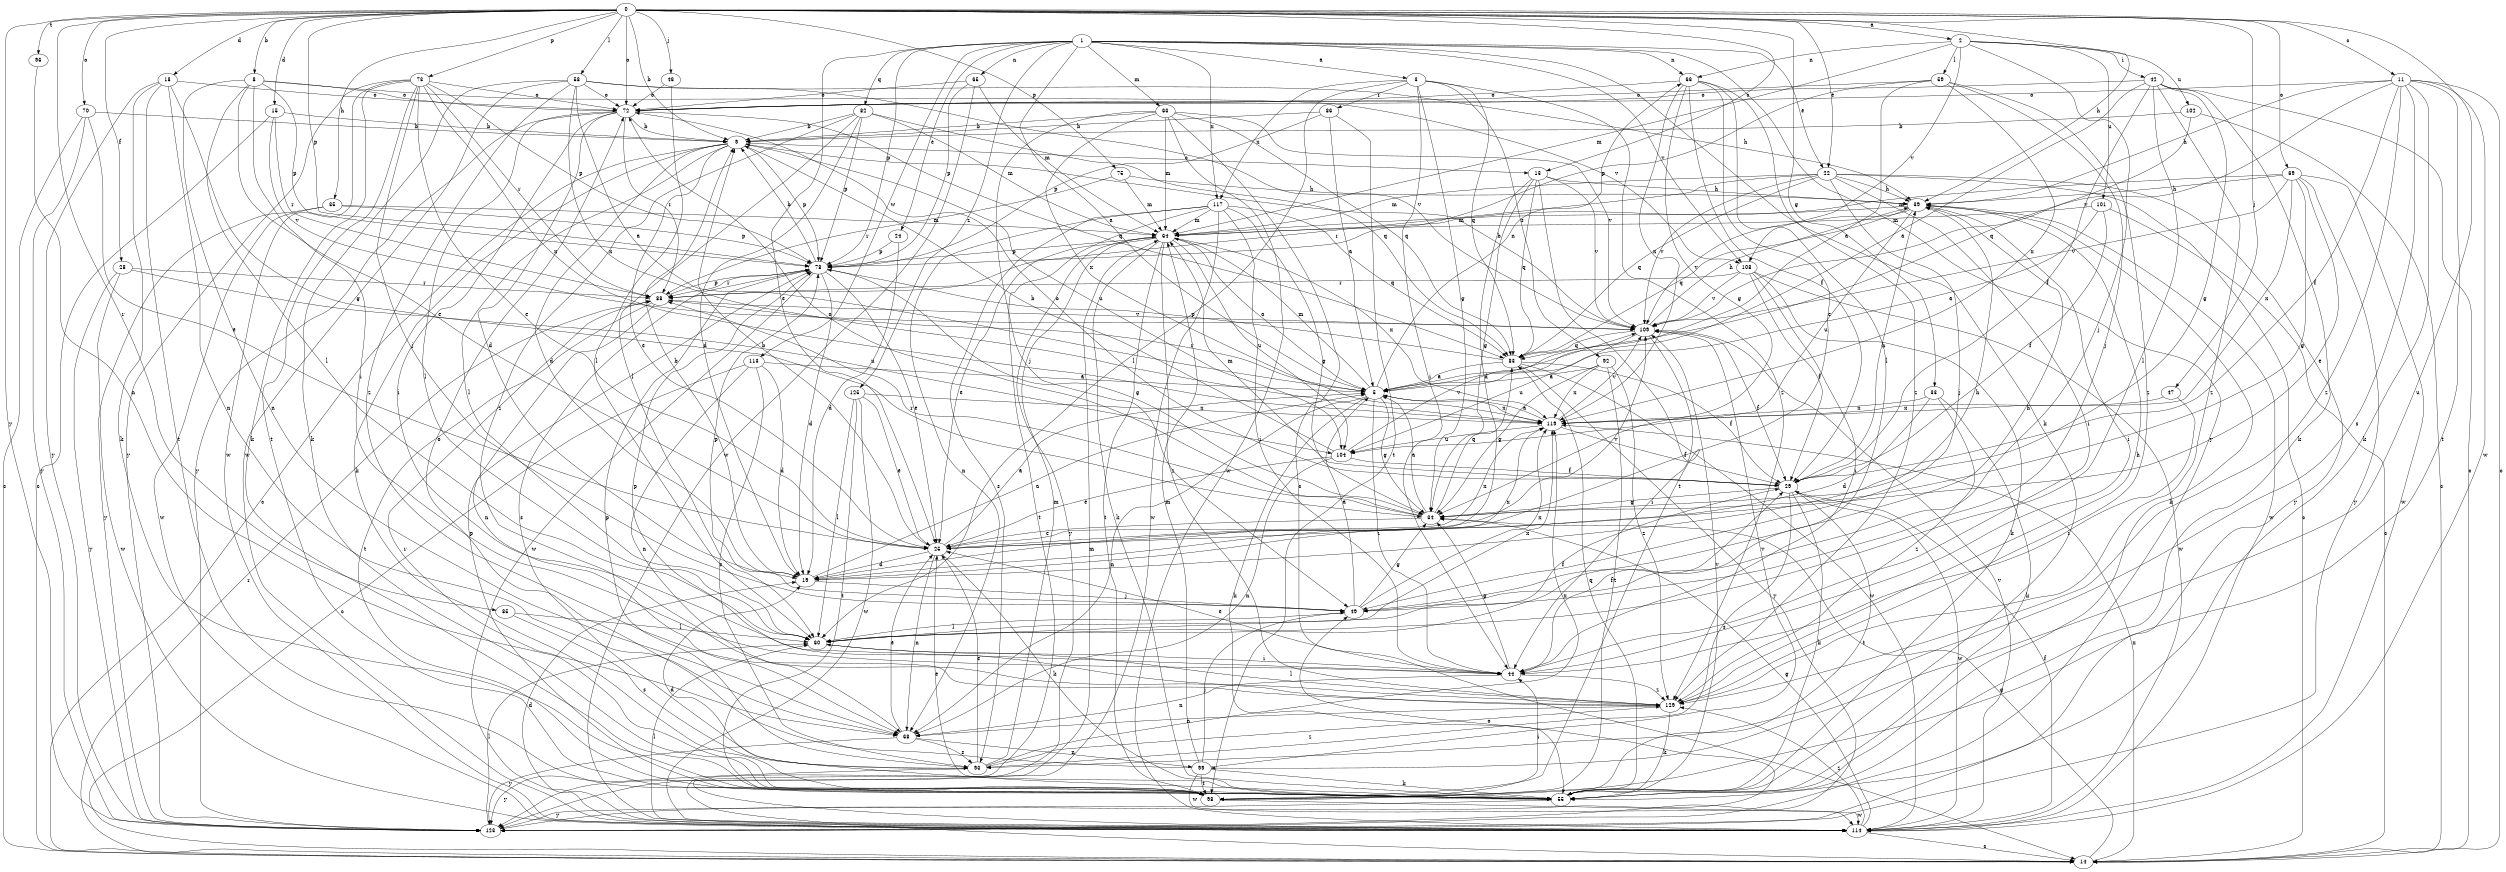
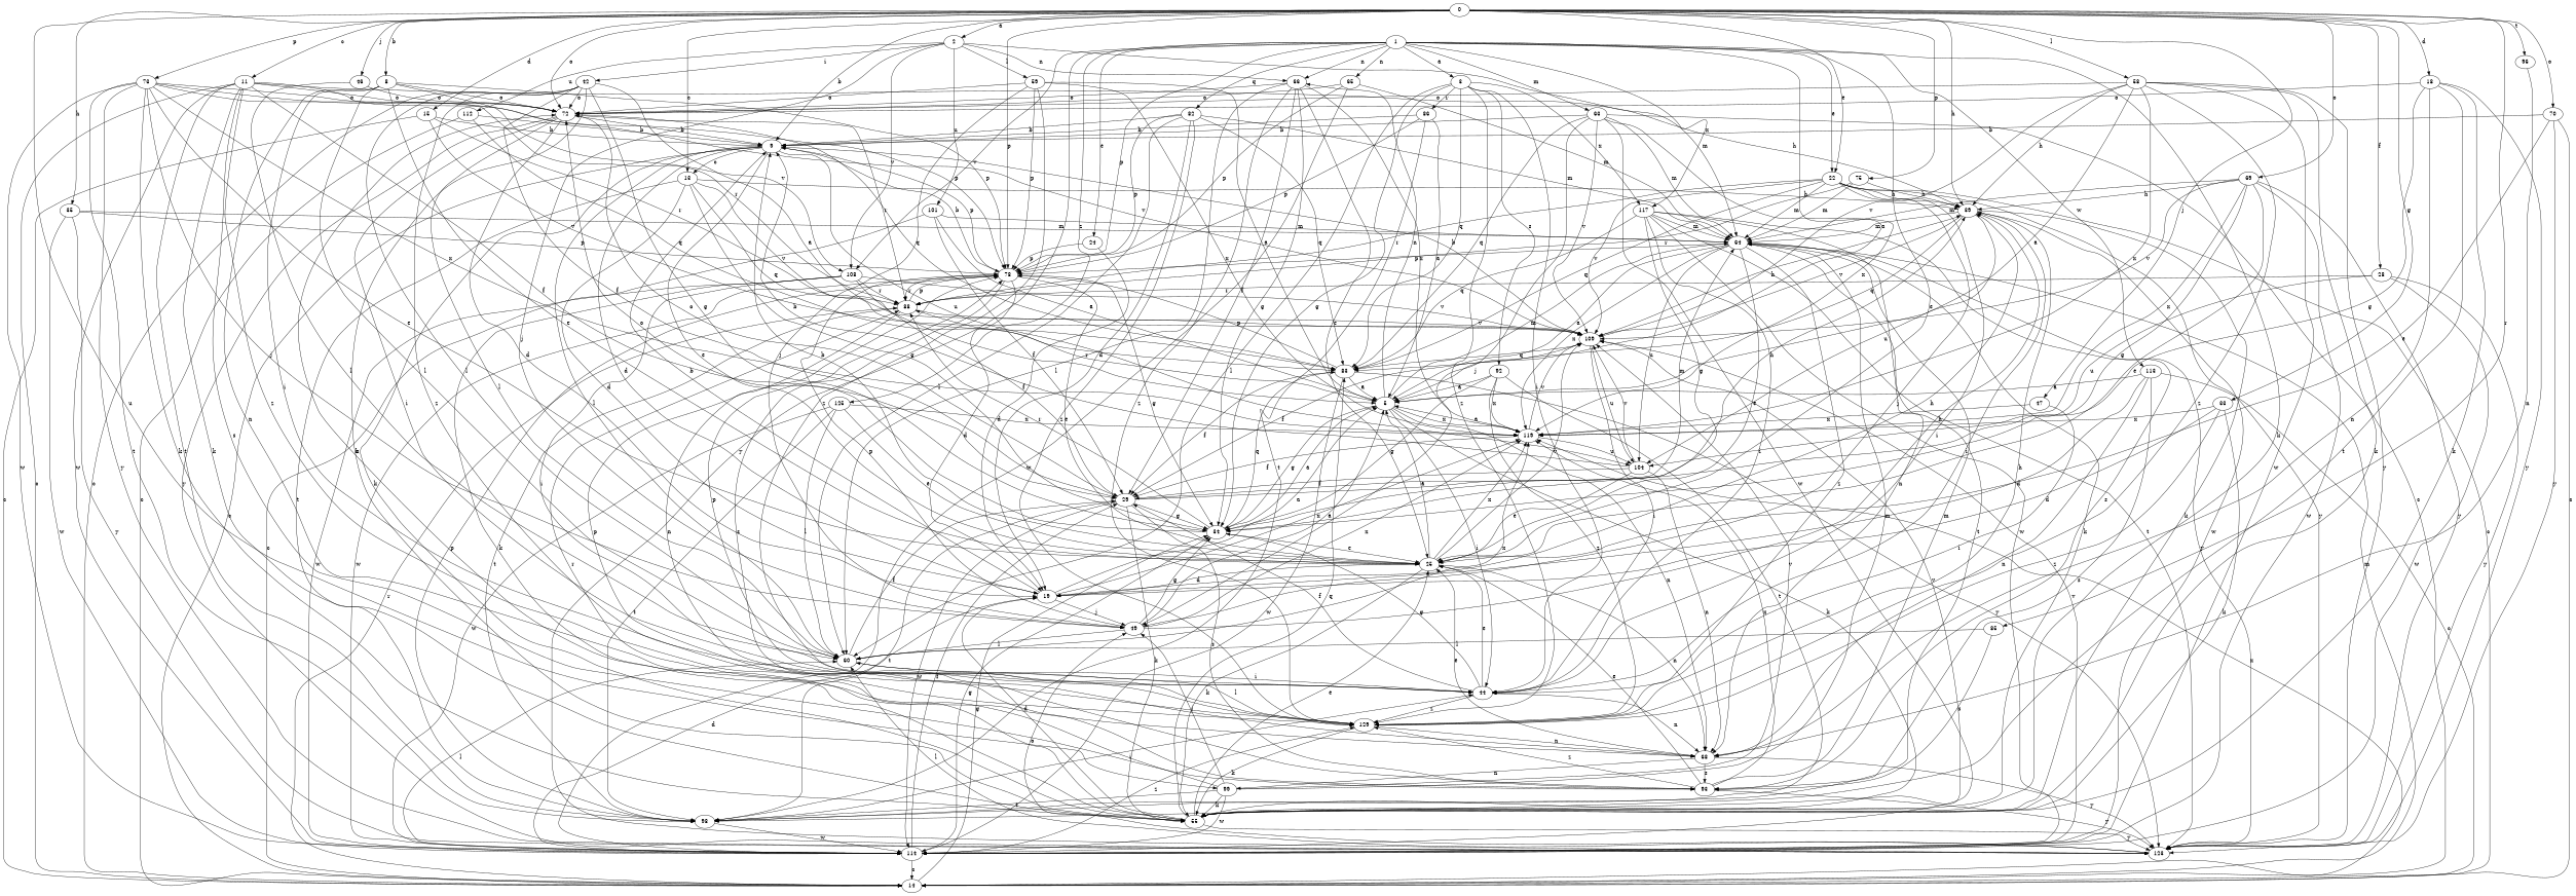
  strict digraph {
    0
    2
    8
    9
    11
    13
    15
    18
    22
    28
    33
    35
    39
    46
    47
    58
    69
    70
    72
    73
    75
    78
    85
    96
    99
    123
    66
    108
    42
    49
    59
    64
    101
-   102
+   102 [label=112]
    25
    44
    60
    68
    55
    14
    19
    104
    129
    29
    93
    98
    109
    114
    34
    83
    88
    119
    5
    1
    3
    24
    63
    65
    82
    113
    117
    125
    86
    92
    0 -> 2 [label=a]
    0 -> 8 [label=b]
    0 -> 9 [label=b]
    0 -> 11 [label=c]
    0 -> 13 [label=c]
    0 -> 15 [label=d]
    0 -> 18 [label=d]
    0 -> 22 [label=e]
    0 -> 28 [label=f]
    0 -> 33 [label=g]
    0 -> 35 [label=h]
    0 -> 39 [label=h]
    0 -> 46 [label=j]
    0 -> 47 [label=j]
    0 -> 58 [label=l]
    0 -> 69 [label=o]
    0 -> 70 [label=o]
    0 -> 72 [label=o]
    0 -> 73 [label=p]
    0 -> 75 [label=p]
    0 -> 78 [label=p]
    0 -> 85 [label=r]
    0 -> 96 [label=t]
    0 -> 99 [label=u]
-   0 -> 123 [label=y]
+   58 -> 123 [label=y]
    2 -> 66 [label=n]
    2 -> 108 [label=v]
    2 -> 42 [label=i]
    2 -> 49 [label=j]
    2 -> 59 [label=l]
    2 -> 64 [label=m]
    2 -> 101 [label=u]
    2 -> 102 [label=u]
    8 -> 72 [label=o]
    8 -> 78 [label=p]
    8 -> 108 [label=v]
    8 -> 25 [label=e]
    8 -> 44 [label=i]
    8 -> 60 [label=l]
    8 -> 68 [label=n]
    9 -> 13 [label=c]
    9 -> 78 [label=p]
    9 -> 25 [label=e]
    9 -> 60 [label=l]
    9 -> 55 [label=k]
    9 -> 14 [label=c]
    9 -> 19 [label=d]
    9 -> 104 [label=u]
    11 -> 39 [label=h]
    11 -> 72 [label=o]
    11 -> 55 [label=k]
    11 -> 14 [label=c]
    11 -> 129 [label=z]
    11 -> 29 [label=f]
    11 -> 93 [label=s]
    11 -> 98 [label=t]
    11 -> 109 [label=v]
    11 -> 114 [label=w]
    13 -> 39 [label=h]
    13 -> 19 [label=d]
    13 -> 98 [label=t]
    13 -> 109 [label=v]
    13 -> 34 [label=g]
    13 -> 83 [label=q]
    15 -> 9 [label=b]
    15 -> 14 [label=c]
    15 -> 109 [label=v]
    15 -> 88 [label=r]
    18 -> 72 [label=o]
    18 -> 123 [label=y]
    18 -> 68 [label=n]
    18 -> 55 [label=k]
    18 -> 98 [label=t]
    18 -> 34 [label=g]
    22 -> 39 [label=h]
    22 -> 123 [label=y]
    22 -> 49 [label=j]
    22 -> 64 [label=m]
    22 -> 44 [label=i]
    22 -> 14 [label=c]
    22 -> 109 [label=v]
    22 -> 83 [label=q]
    22 -> 88 [label=r]
    28 -> 123 [label=y]
    28 -> 104 [label=u]
    28 -> 114 [label=w]
    28 -> 88 [label=r]
    33 -> 55 [label=k]
    33 -> 19 [label=d]
    33 -> 129 [label=z]
    33 -> 119 [label=x]
    35 -> 78 [label=p]
    35 -> 123 [label=y]
    35 -> 64 [label=m]
    35 -> 114 [label=w]
    39 -> 64 [label=m]
    39 -> 44 [label=i]
    39 -> 55 [label=k]
    39 -> 104 [label=u]
    39 -> 109 [label=v]
    39 -> 114 [label=w]
    39 -> 83 [label=q]
    46 -> 72 [label=o]
    46 -> 60 [label=l]
    47 -> 44 [label=i]
    47 -> 119 [label=x]
    58 -> 39 [label=h]
    58 -> 72 [label=o]
    58 -> 55 [label=k]
    58 -> 129 [label=z]
    58 -> 109 [label=v]
    58 -> 114 [label=w]
    58 -> 119 [label=x]
    58 -> 5 [label=a]
    69 -> 39 [label=h]
    69 -> 123 [label=y]
    69 -> 64 [label=m]
    69 -> 25 [label=e]
    69 -> 109 [label=v]
    69 -> 114 [label=w]
    69 -> 34 [label=g]
    69 -> 119 [label=x]
    70 -> 9 [label=b]
    70 -> 123 [label=y]
    70 -> 25 [label=e]
    70 -> 14 [label=c]
    72 -> 9 [label=b]
    72 -> 123 [label=y]
    72 -> 44 [label=i]
    72 -> 60 [label=l]
    72 -> 19 [label=d]
    72 -> 83 [label=q]
    72 -> 88 [label=r]
    73 -> 72 [label=o]
    73 -> 78 [label=p]
    73 -> 123 [label=y]
    73 -> 49 [label=j]
    73 -> 25 [label=e]
    73 -> 55 [label=k]
    73 -> 98 [label=t]
    73 -> 114 [label=w]
    73 -> 88 [label=r]
    73 -> 119 [label=x]
    75 -> 39 [label=h]
    75 -> 64 [label=m]
    75 -> 88 [label=r]
    78 -> 9 [label=b]
    78 -> 25 [label=e]
    78 -> 19 [label=d]
    78 -> 93 [label=s]
    78 -> 114 [label=w]
    78 -> 34 [label=g]
    78 -> 88 [label=r]
    85 -> 60 [label=l]
    85 -> 93 [label=s]
    96 -> 68 [label=n]
    99 -> 72 [label=o]
    99 -> 49 [label=j]
    99 -> 64 [label=m]
    99 -> 55 [label=k]
    99 -> 98 [label=t]
    99 -> 109 [label=v]
    99 -> 114 [label=w]
    123 -> 49 [label=o]
    123 -> 60 [label=l]
    66 -> 72 [label=o]
    66 -> 25 [label=e]
    66 -> 60 [label=l]
    66 -> 129 [label=z]
    66 -> 29 [label=f]
    66 -> 34 [label=g]
    66 -> 119 [label=x]
    108 -> 44 [label=i]
    108 -> 55 [label=k]
    108 -> 29 [label=f]
    108 -> 109 [label=v]
    108 -> 114 [label=w]
    108 -> 88 [label=r]
    42 -> 72 [label=o]
    42 -> 60 [label=l]
    42 -> 55 [label=k]
    42 -> 14 [label=c]
    42 -> 129 [label=z]
    42 -> 29 [label=f]
    42 -> 34 [label=g]
    42 -> 5 [label=a]
    49 -> 39 [label=h]
    49 -> 78 [label=p]
    49 -> 60 [label=l]
    49 -> 34 [label=g]
    49 -> 119 [label=x]
    49 -> 5 [label=a]
    59 -> 72 [label=o]
    59 -> 78 [label=p]
    59 -> 49 [label=j]
    59 -> 129 [label=z]
    59 -> 119 [label=x]
    59 -> 5 [label=a]
    64 -> 78 [label=p]
    64 -> 123 [label=y]
    64 -> 25 [label=e]
    64 -> 55 [label=k]
    64 -> 104 [label=u]
    64 -> 129 [label=z]
    64 -> 98 [label=t]
    64 -> 119 [label=x]
    64 -> 5 [label=a]
    101 -> 64 [label=m]
    101 -> 14 [label=c]
    101 -> 29 [label=f]
    101 -> 5 [label=a]
    102 -> 9 [label=b]
    102 -> 14 [label=c]
    102 -> 83 [label=q]
    25 -> 9 [label=b]
    25 -> 68 [label=n]
    25 -> 55 [label=k]
    25 -> 19 [label=d]
    25 -> 109 [label=v]
    25 -> 119 [label=x]
    25 -> 5 [label=a]
    44 -> 25 [label=e]
    44 -> 68 [label=n]
    44 -> 129 [label=z]
    44 -> 29 [label=f]
    44 -> 34 [label=g]
    60 -> 44 [label=i]
    60 -> 29 [label=f]
    60 -> 119 [label=x]
    68 -> 99 [label=n]
    68 -> 123 [label=y]
    68 -> 25 [label=e]
    68 -> 93 [label=s]
    55 -> 123 [label=y]
    55 -> 25 [label=e]
    55 -> 19 [label=d]
    55 -> 109 [label=v]
    55 -> 83 [label=q]
    55 -> 88 [label=r]
    14 -> 64 [label=m]
    14 -> 34 [label=g]
    14 -> 88 [label=r]
    14 -> 119 [label=x]
    19 -> 9 [label=b]
    19 -> 39 [label=h]
    19 -> 49 [label=j]
    19 -> 119 [label=x]
    19 -> 5 [label=a]
    104 -> 9 [label=b]
    104 -> 25 [label=e]
    104 -> 68 [label=n]
    104 -> 29 [label=f]
    104 -> 109 [label=v]
    129 -> 39 [label=h]
    129 -> 78 [label=p]
    129 -> 60 [label=l]
    129 -> 68 [label=n]
    129 -> 55 [label=k]
    29 -> 39 [label=h]
    29 -> 72 [label=o]
    29 -> 64 [label=m]
    29 -> 55 [label=k]
    29 -> 93 [label=s]
    29 -> 98 [label=t]
    29 -> 114 [label=w]
    29 -> 34 [label=g]
    93 -> 78 [label=p]
    93 -> 123 [label=y]
    93 -> 64 [label=m]
    93 -> 25 [label=e]
    93 -> 129 [label=z]
    93 -> 119 [label=x]
    98 -> 78 [label=p]
    98 -> 44 [label=i]
    98 -> 114 [label=w]
    109 -> 9 [label=b]
    109 -> 39 [label=h]
    109 -> 44 [label=i]
    109 -> 104 [label=u]
    109 -> 29 [label=f]
    109 -> 83 [label=q]
    114 -> 60 [label=l]
    114 -> 14 [label=c]
    114 -> 19 [label=d]
    114 -> 129 [label=z]
    114 -> 29 [label=f]
    114 -> 109 [label=v]
    114 -> 34 [label=g]
    34 -> 72 [label=o]
    34 -> 25 [label=e]
    34 -> 83 [label=q]
    34 -> 88 [label=r]
    34 -> 5 [label=a]
    83 -> 78 [label=p]
    83 -> 123 [label=y]
    83 -> 29 [label=f]
    83 -> 114 [label=w]
    83 -> 5 [label=a]
    88 -> 78 [label=p]
    88 -> 68 [label=n]
    88 -> 98 [label=t]
    88 -> 109 [label=v]
    119 -> 104 [label=u]
    119 -> 29 [label=f]
    119 -> 109 [label=v]
    119 -> 5 [label=a]
    5 -> 66 [label=n]
    5 -> 64 [label=m]
    5 -> 44 [label=i]
    5 -> 68 [label=n]
    5 -> 55 [label=k]
    5 -> 34 [label=g]
    5 -> 88 [label=r]
    5 -> 119 [label=x]
    1 -> 22 [label=e]
    1 -> 78 [label=p]
    1 -> 123 [label=y]
    1 -> 66 [label=n]
    1 -> 108 [label=v]
    1 -> 25 [label=e]
    1 -> 55 [label=k]
    1 -> 5 [label=a]
    1 -> 3 [label=a]
    1 -> 24 [label=e]
    1 -> 63 [label=m]
    1 -> 65 [label=n]
    1 -> 82 [label=q]
    1 -> 113 [label=w]
    1 -> 117 [label=x]
    1 -> 125 [label=z]
    3 -> 44 [label=i]
    3 -> 60 [label=l]
    3 -> 129 [label=z]
    3 -> 34 [label=g]
    3 -> 83 [label=q]
    3 -> 117 [label=x]
    3 -> 86 [label=r]
    3 -> 92 [label=s]
    24 -> 78 [label=p]
    24 -> 19 [label=d]
    63 -> 9 [label=b]
    63 -> 49 [label=j]
    63 -> 64 [label=m]
    63 -> 14 [label=c]
    63 -> 109 [label=v]
    63 -> 114 [label=w]
    63 -> 83 [label=q]
    63 -> 119 [label=x]
    65 -> 72 [label=o]
    65 -> 78 [label=p]
    65 -> 64 [label=m]
    65 -> 114 [label=w]
    82 -> 9 [label=b]
    82 -> 78 [label=p]
    82 -> 64 [label=m]
    82 -> 60 [label=l]
    82 -> 19 [label=d]
    82 -> 129 [label=z]
    82 -> 83 [label=q]
    113 -> 68 [label=n]
    113 -> 14 [label=c]
    113 -> 19 [label=d]
    113 -> 93 [label=s]
    113 -> 5 [label=a]
    117 -> 123 [label=t]
    117 -> 64 [label=m]
    117 -> 44 [label=i]
    117 -> 68 [label=n]
    117 -> 93 [label=s]
    117 -> 114 [label=w]
    117 -> 34 [label=g]
    117 -> 83 [label=q]
    125 -> 25 [label=e]
    125 -> 60 [label=l]
    125 -> 98 [label=t]
    125 -> 114 [label=w]
    125 -> 119 [label=x]
    86 -> 9 [label=b]
    86 -> 78 [label=p]
    86 -> 98 [label=t]
    86 -> 5 [label=a]
    92 -> 129 [label=z]
    92 -> 98 [label=t]
    92 -> 34 [label=g]
    92 -> 119 [label=x]
    92 -> 5 [label=a]
  }
